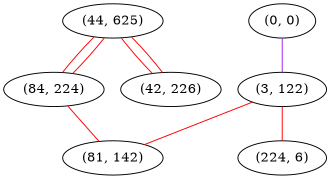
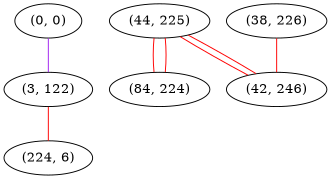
  graph {
    edge [color=red weight=1]
    n1 [label="(3, 122)"]
    "(0, 0)"
-   "(81, 142)"
    n4 [label="(224, 6)"]
    n5 [label="(84, 224)"]
-   "(44, 225)" [label="(44, 625)"]
-   "(42, 226)"
-   n1 -- "(81, 142)"
+   "(44, 225)"
+   "(42, 226)" [label="(42, 246)"]
+   "(38, 226)"
    n1 -- n4
    "(0, 0)" -- n1 [color=purple weight=4]
-   n5 -- "(81, 142)"
    "(44, 225)" -- n5
    "(44, 225)" -- n5
    "(44, 225)" -- "(42, 226)"
    "(44, 225)" -- "(42, 226)"
+   "(38, 226)" -- "(42, 226)"
  }
